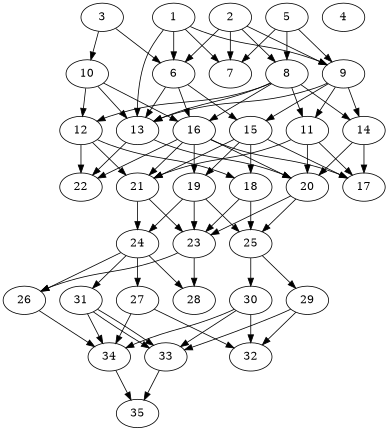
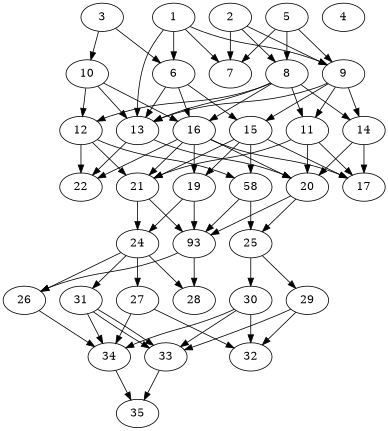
  digraph {
    node [alpha=0.02]
    1 [expect_size=19274752]
    6 [alpha=0.17 expect_size=18653184]
    7 [alpha=0.03 expect_size=41528320]
    9 [alpha=0.17 expect_size=17886208]
    13 [alpha=0.07 expect_size=51273728]
    15 [alpha=0.08 expect_size=44354560]
    16 [alpha=0.11 expect_size=50739200]
    8 [alpha=0.20 expect_size=34748416]
    11 [alpha=0.15 expect_size=5948416]
    12 [alpha=0.01 expect_size=10649600]
    14 [expect_size=34480128]
    20 [alpha=0.05 expect_size=43450368]
    22 [alpha=0.16 expect_size=28122112]
    17 [alpha=0.09 expect_size=43564032]
    21 [alpha=0.14 expect_size=38770688]
-   18 [alpha=0.16 expect_size=51755008]
+   18 [alpha=0.16 expect_size=51755008 label=58]
    19 [alpha=0.01 expect_size=51190784]
    2 [alpha=0.17 expect_size=33696768]
    3 [alpha=0.13 expect_size=13381632]
    10 [alpha=0.18 expect_size=20812800]
    4 [alpha=0.04 expect_size=49964032]
    5 [alpha=0.03 expect_size=26820608]
-   23 [expect_size=29564928]
+   23 [expect_size=29564928 label=93]
    25 [alpha=0.19 expect_size=49478656]
    24 [alpha=0.06 expect_size=44904448]
    26 [alpha=0.18 expect_size=20162560]
    28 [alpha=0.20 expect_size=20014080]
    29 [alpha=0.12 expect_size=11339776]
    30 [alpha=0.11 expect_size=13248512]
    27 [alpha=0.13 expect_size=46229504]
    31 [alpha=0.10 expect_size=24202240]
    34 [alpha=0.06 expect_size=5912576]
    32 [alpha=0.12 expect_size=11046912]
    33 [alpha=0.13 expect_size=49422336]
    35 [alpha=0.16 expect_size=19608576]
    1 -> 6
    1 -> 7
    1 -> 9
    1 -> 13
    6 -> 13
    6 -> 15
    6 -> 16
    9 -> 13
    9 -> 15
    9 -> 11
    9 -> 14
    13 -> 20
    13 -> 22
    15 -> 17
    15 -> 21
    15 -> 18
    15 -> 19
    16 -> 20
    16 -> 22
    16 -> 17
    16 -> 21
    16 -> 19
    8 -> 13
    8 -> 16
    8 -> 11
    8 -> 12
    8 -> 14
    11 -> 20
    11 -> 17
    11 -> 21
    12 -> 22
    12 -> 21
    12 -> 18
    14 -> 20
    14 -> 17
    20 -> 23
    20 -> 25
    21 -> 23
    21 -> 24
    18 -> 23
    18 -> 25
    19 -> 23
-   19 -> 25
    19 -> 24
-   2 -> 6
    2 -> 7
    2 -> 9
    2 -> 8
    3 -> 6
    3 -> 10
    10 -> 13
    10 -> 16
    10 -> 12
    5 -> 7
    5 -> 9
    5 -> 8
    23 -> 26
    23 -> 28
    25 -> 29
    25 -> 30
    24 -> 26
    24 -> 28
    24 -> 27
    24 -> 31
    26 -> 34
    29 -> 32
    29 -> 33
    30 -> 34
    30 -> 32
    30 -> 33
    27 -> 34
    27 -> 32
    31 -> 34
    31 -> 33
    31 -> 33
    34 -> 35
    33 -> 35
  }
